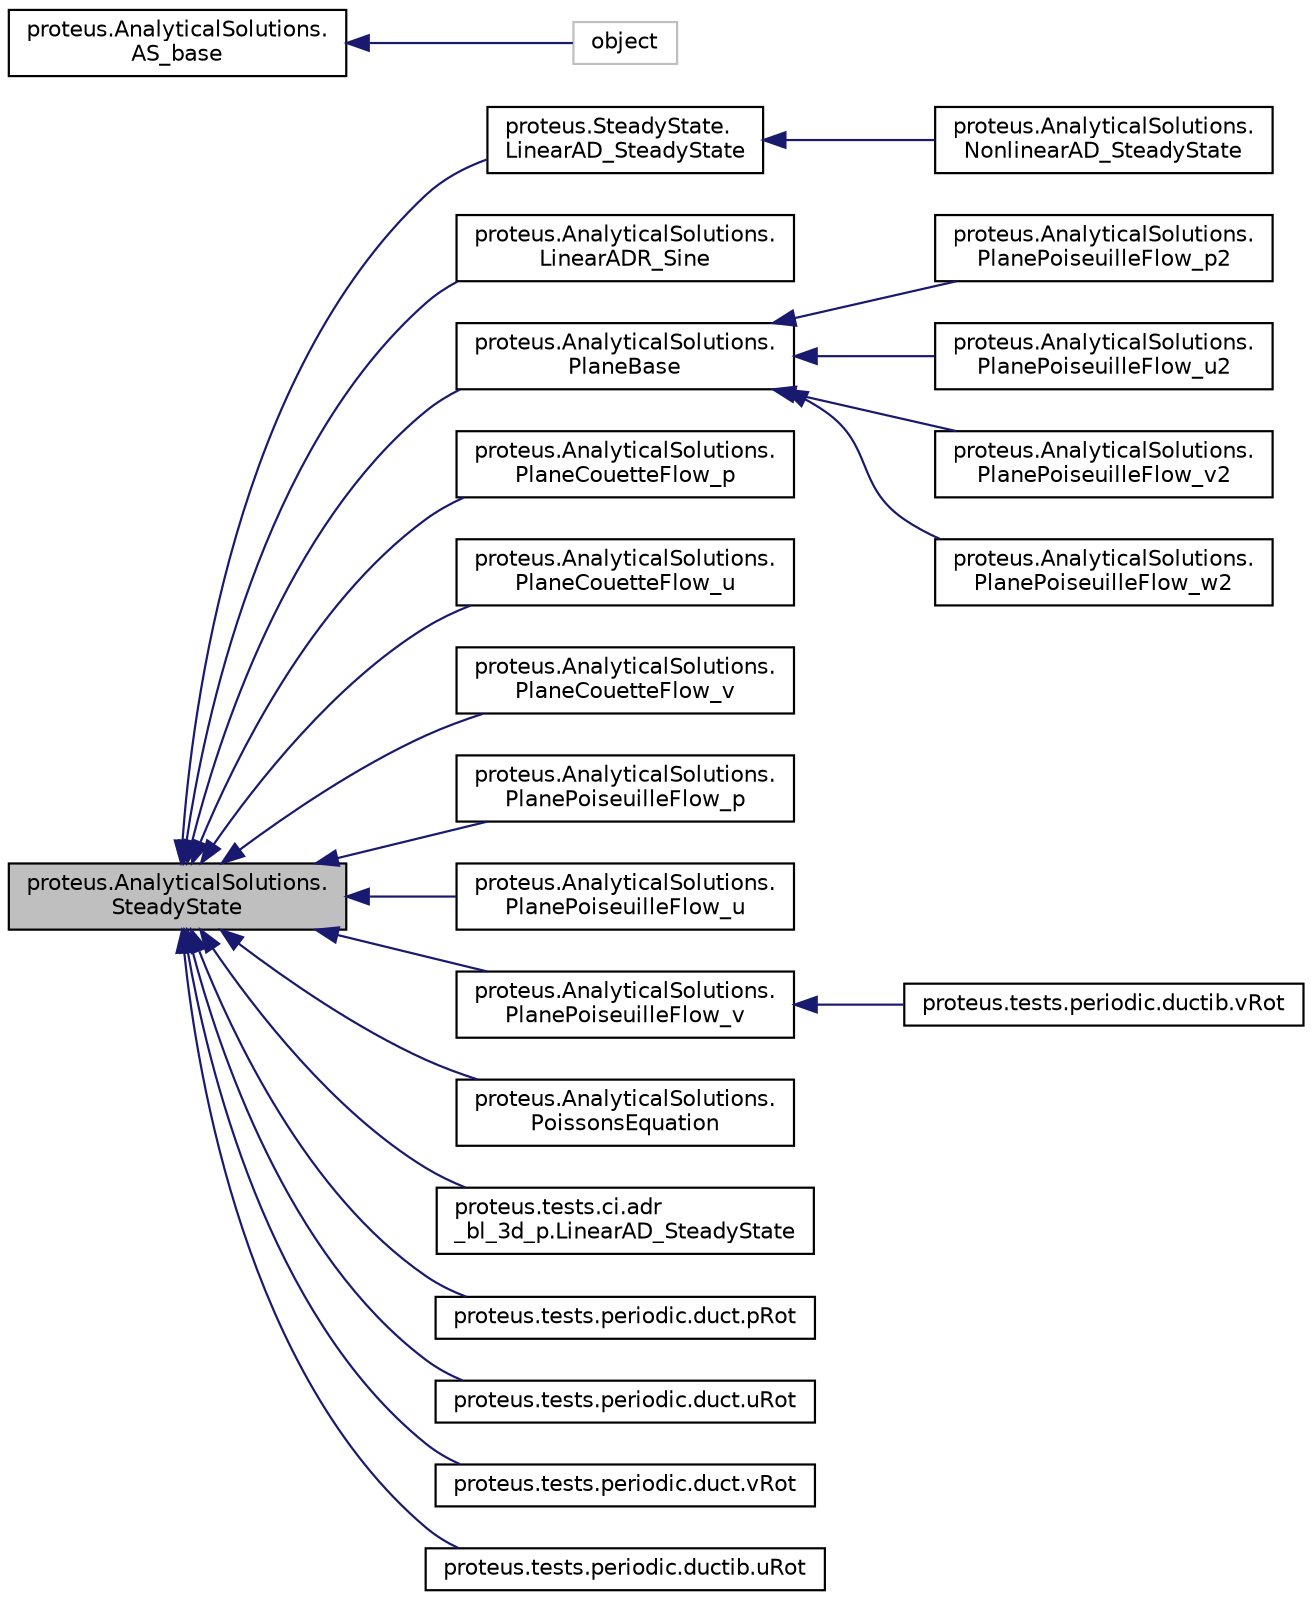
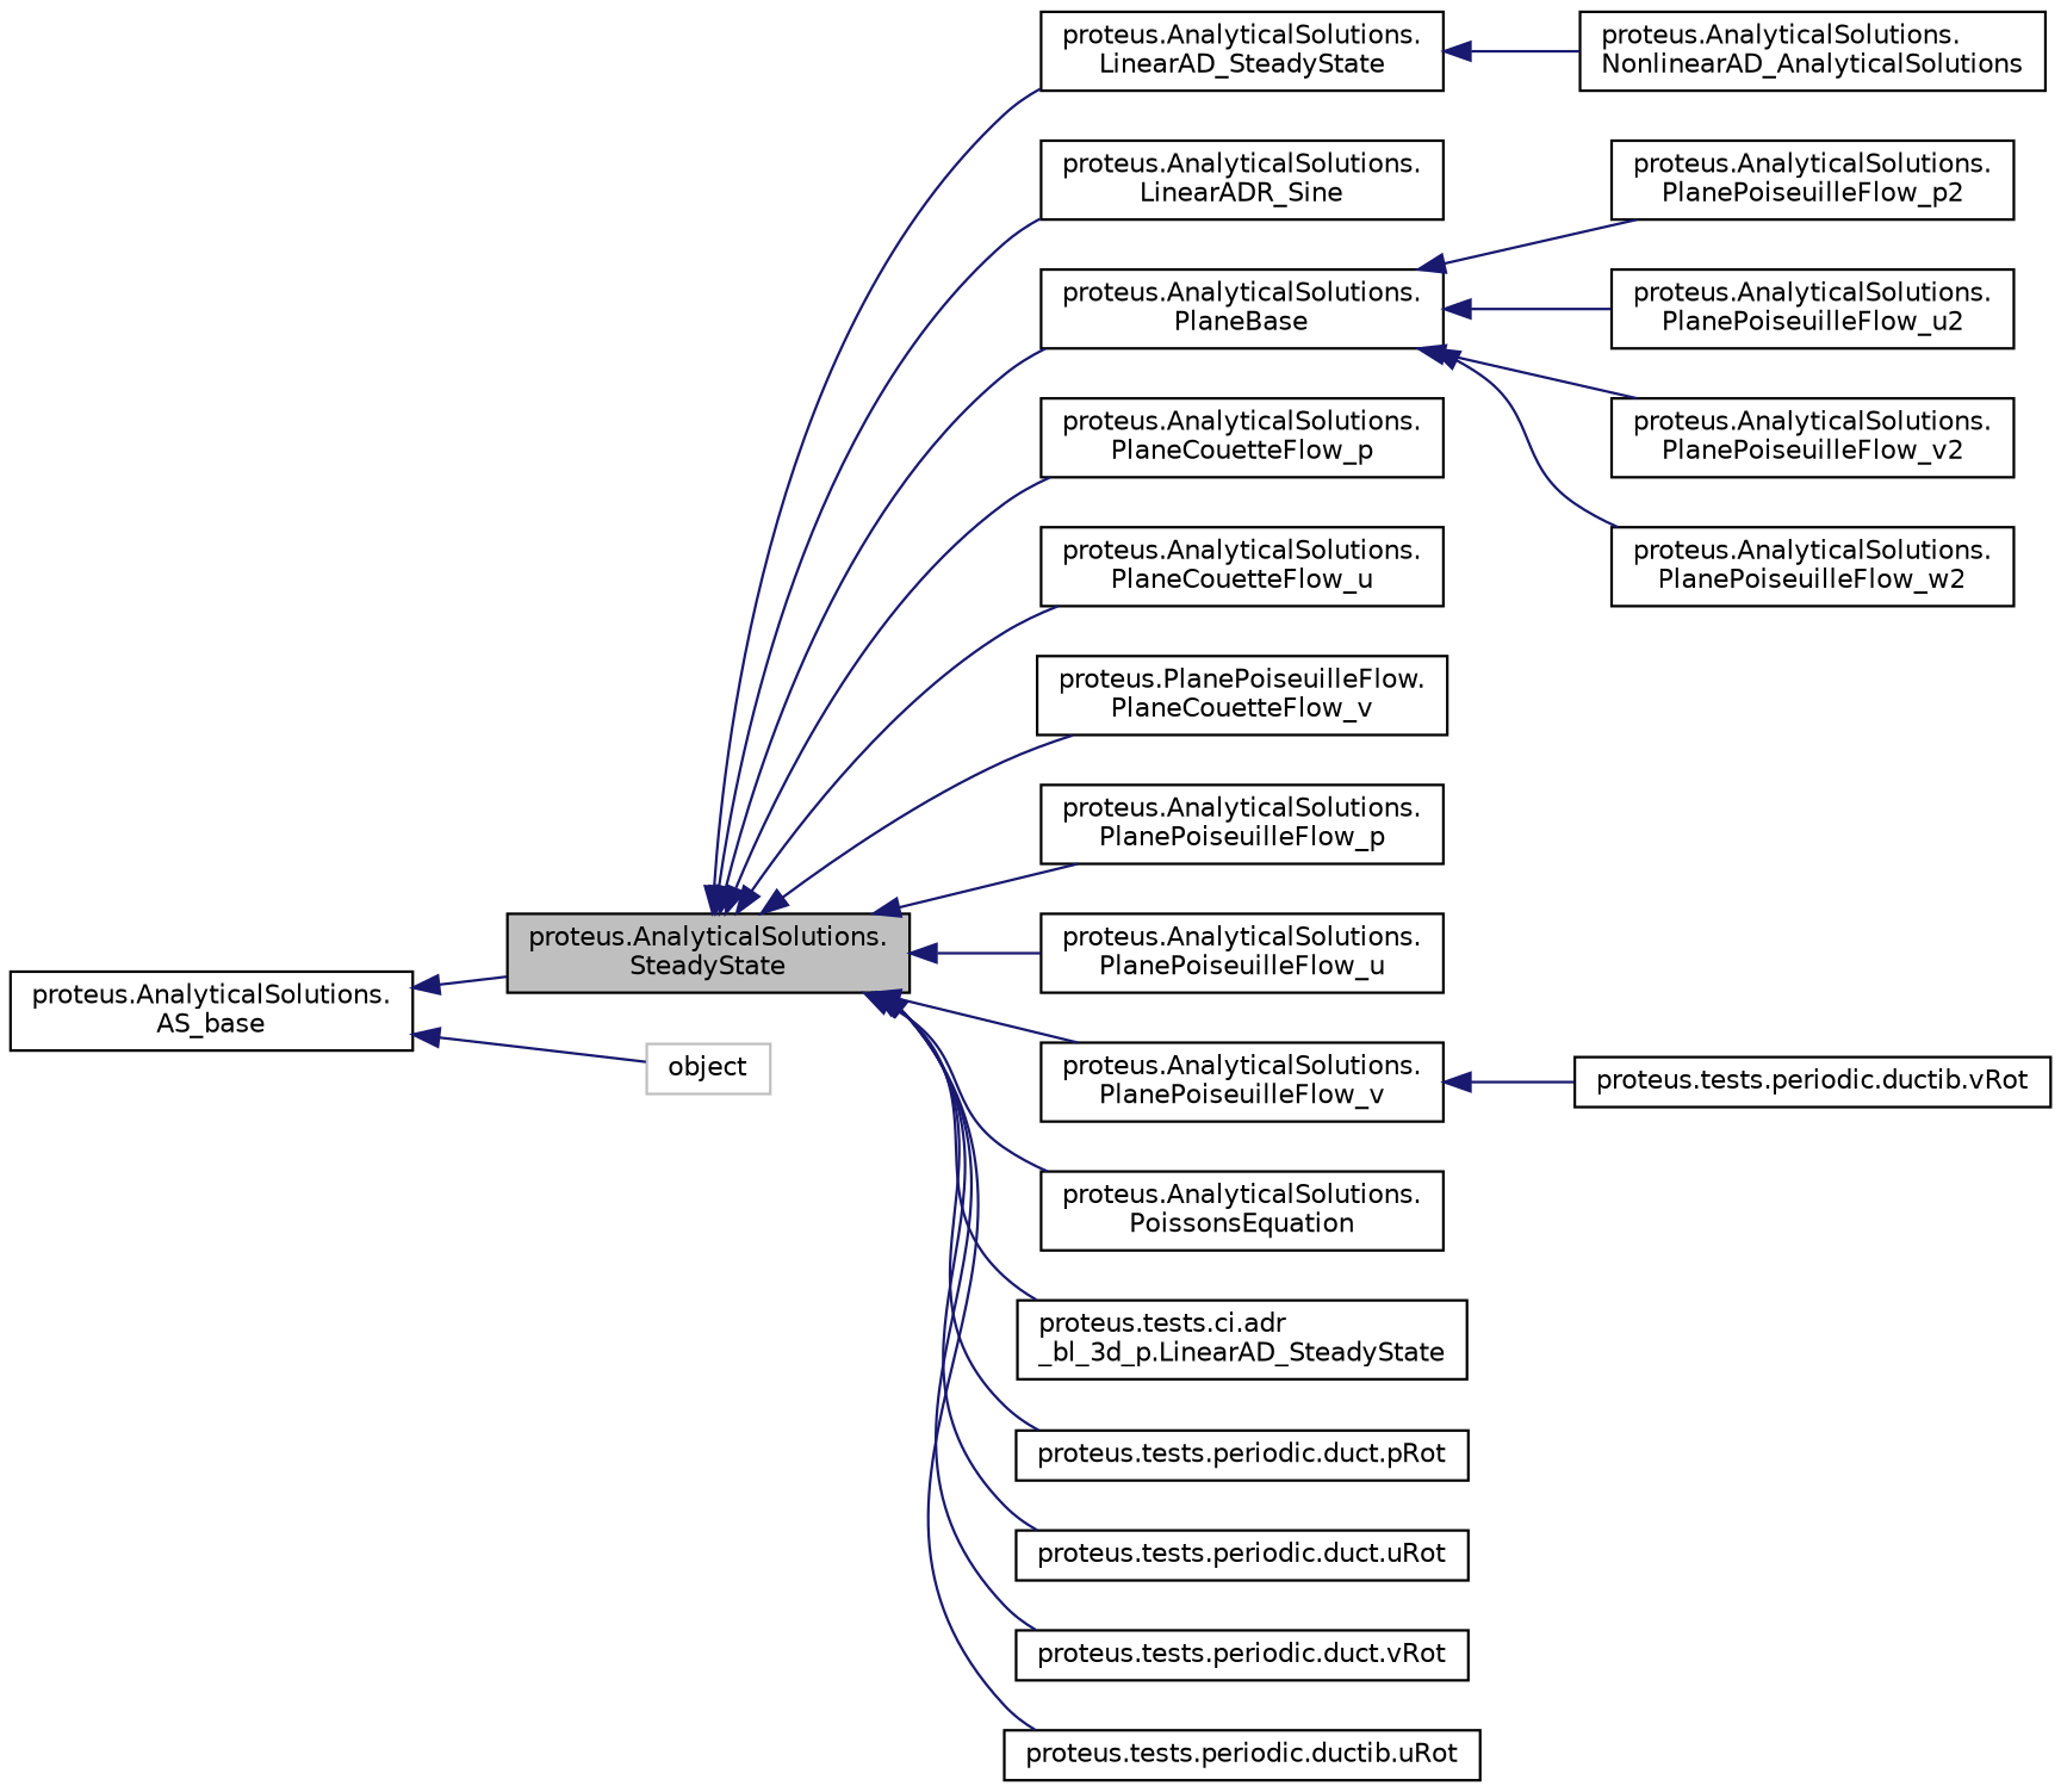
  digraph {
    rankdir=LR
    node [color=black fillcolor=white fontname=Helvetica fontsize=10 shape=record style=filled]
    edge [color=midnightblue dir=back fontname=Helvetica fontsize=10 labelfontname=Helvetica labelfontsize=10 style=solid]
    n1 [fillcolor=grey75 fontcolor=black height=0.2 label="proteus.AnalyticalSolutions.\lSteadyState" width=0.4]
-   n2 [height=0.2 label="proteus.SteadyState.\lLinearAD_SteadyState" width=0.4]
+   n2 [height=0.2 label="proteus.AnalyticalSolutions.\lLinearAD_SteadyState" width=0.4]
    n3 [height=0.2 label="proteus.AnalyticalSolutions.\lLinearADR_Sine" width=0.4]
    n4 [height=0.2 label="proteus.AnalyticalSolutions.\lPlaneBase" width=0.4]
    n5 [height=0.2 label="proteus.AnalyticalSolutions.\lPlaneCouetteFlow_p" width=0.4]
    n6 [height=0.2 label="proteus.AnalyticalSolutions.\lPlaneCouetteFlow_u" width=0.4]
-   n7 [height=0.2 label="proteus.AnalyticalSolutions.\lPlaneCouetteFlow_v" width=0.4]
+   n7 [height=0.2 label="proteus.PlanePoiseuilleFlow.\lPlaneCouetteFlow_v" width=0.4]
    n8 [height=0.2 label="proteus.AnalyticalSolutions.\lPlanePoiseuilleFlow_p" width=0.4]
    n9 [height=0.2 label="proteus.AnalyticalSolutions.\lPlanePoiseuilleFlow_u" width=0.4]
    n10 [height=0.2 label="proteus.AnalyticalSolutions.\lPlanePoiseuilleFlow_v" width=0.4]
    n11 [height=0.2 label="proteus.AnalyticalSolutions.\lPoissonsEquation" width=0.4]
    n12 [height=0.2 label="proteus.tests.ci.adr\l_bl_3d_p.LinearAD_SteadyState" width=0.4]
    n13 [height=0.2 label="proteus.tests.periodic.duct.pRot" width=0.4]
    n14 [height=0.2 label="proteus.tests.periodic.duct.uRot" width=0.4]
    n15 [height=0.2 label="proteus.tests.periodic.duct.vRot" width=0.4]
    n16 [height=0.2 label="proteus.tests.periodic.ductib.uRot" width=0.4]
-   n17 [height=0.2 label="proteus.AnalyticalSolutions.\lNonlinearAD_SteadyState" width=0.4]
+   n17 [height=0.2 label="proteus.AnalyticalSolutions.\lNonlinearAD_AnalyticalSolutions" width=0.4]
    n18 [height=0.2 label="proteus.AnalyticalSolutions.\lPlanePoiseuilleFlow_p2" width=0.4]
    n19 [height=0.2 label="proteus.AnalyticalSolutions.\lPlanePoiseuilleFlow_u2" width=0.4]
    n20 [height=0.2 label="proteus.AnalyticalSolutions.\lPlanePoiseuilleFlow_v2" width=0.4]
    n21 [height=0.2 label="proteus.AnalyticalSolutions.\lPlanePoiseuilleFlow_w2" width=0.4]
    n22 [height=0.2 label="proteus.tests.periodic.ductib.vRot" width=0.4]
    n23 [height=0.2 label="proteus.AnalyticalSolutions.\lAS_base" width=0.4]
    n24 [color=grey75 height=0.2 label=object width=0.4]
    n1 -> n2
    n1 -> n3
    n1 -> n4
    n1 -> n5
    n1 -> n6
    n1 -> n7
    n1 -> n8
    n1 -> n9
    n1 -> n10
    n1 -> n11
    n1 -> n12
    n1 -> n13
    n1 -> n14
    n1 -> n15
    n1 -> n16
    n2 -> n17
    n4 -> n18
    n4 -> n19
    n4 -> n20
    n4 -> n21
    n10 -> n22
+   n23 -> n1
    n23 -> n24
  }
